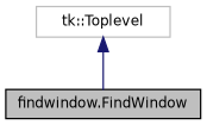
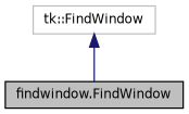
  digraph {
    node [fontname=Helvetica fontsize=10 shape=record style=filled]
    n1 [color=black fillcolor=grey75 fontcolor=black height=0.2 label="findwindow.FindWindow" width=0.4]
-   n2 [color=grey75 fillcolor=white height=0.2 label="tk::Toplevel" width=0.4]
+   n2 [color=grey75 fillcolor=white height=0.2 label="tk::FindWindow" width=0.4]
    n2 -> n1 [color=midnightblue dir=back fontname=Helvetica fontsize=10 labelfontname=Helvetica labelfontsize=10 style=solid]
  }
